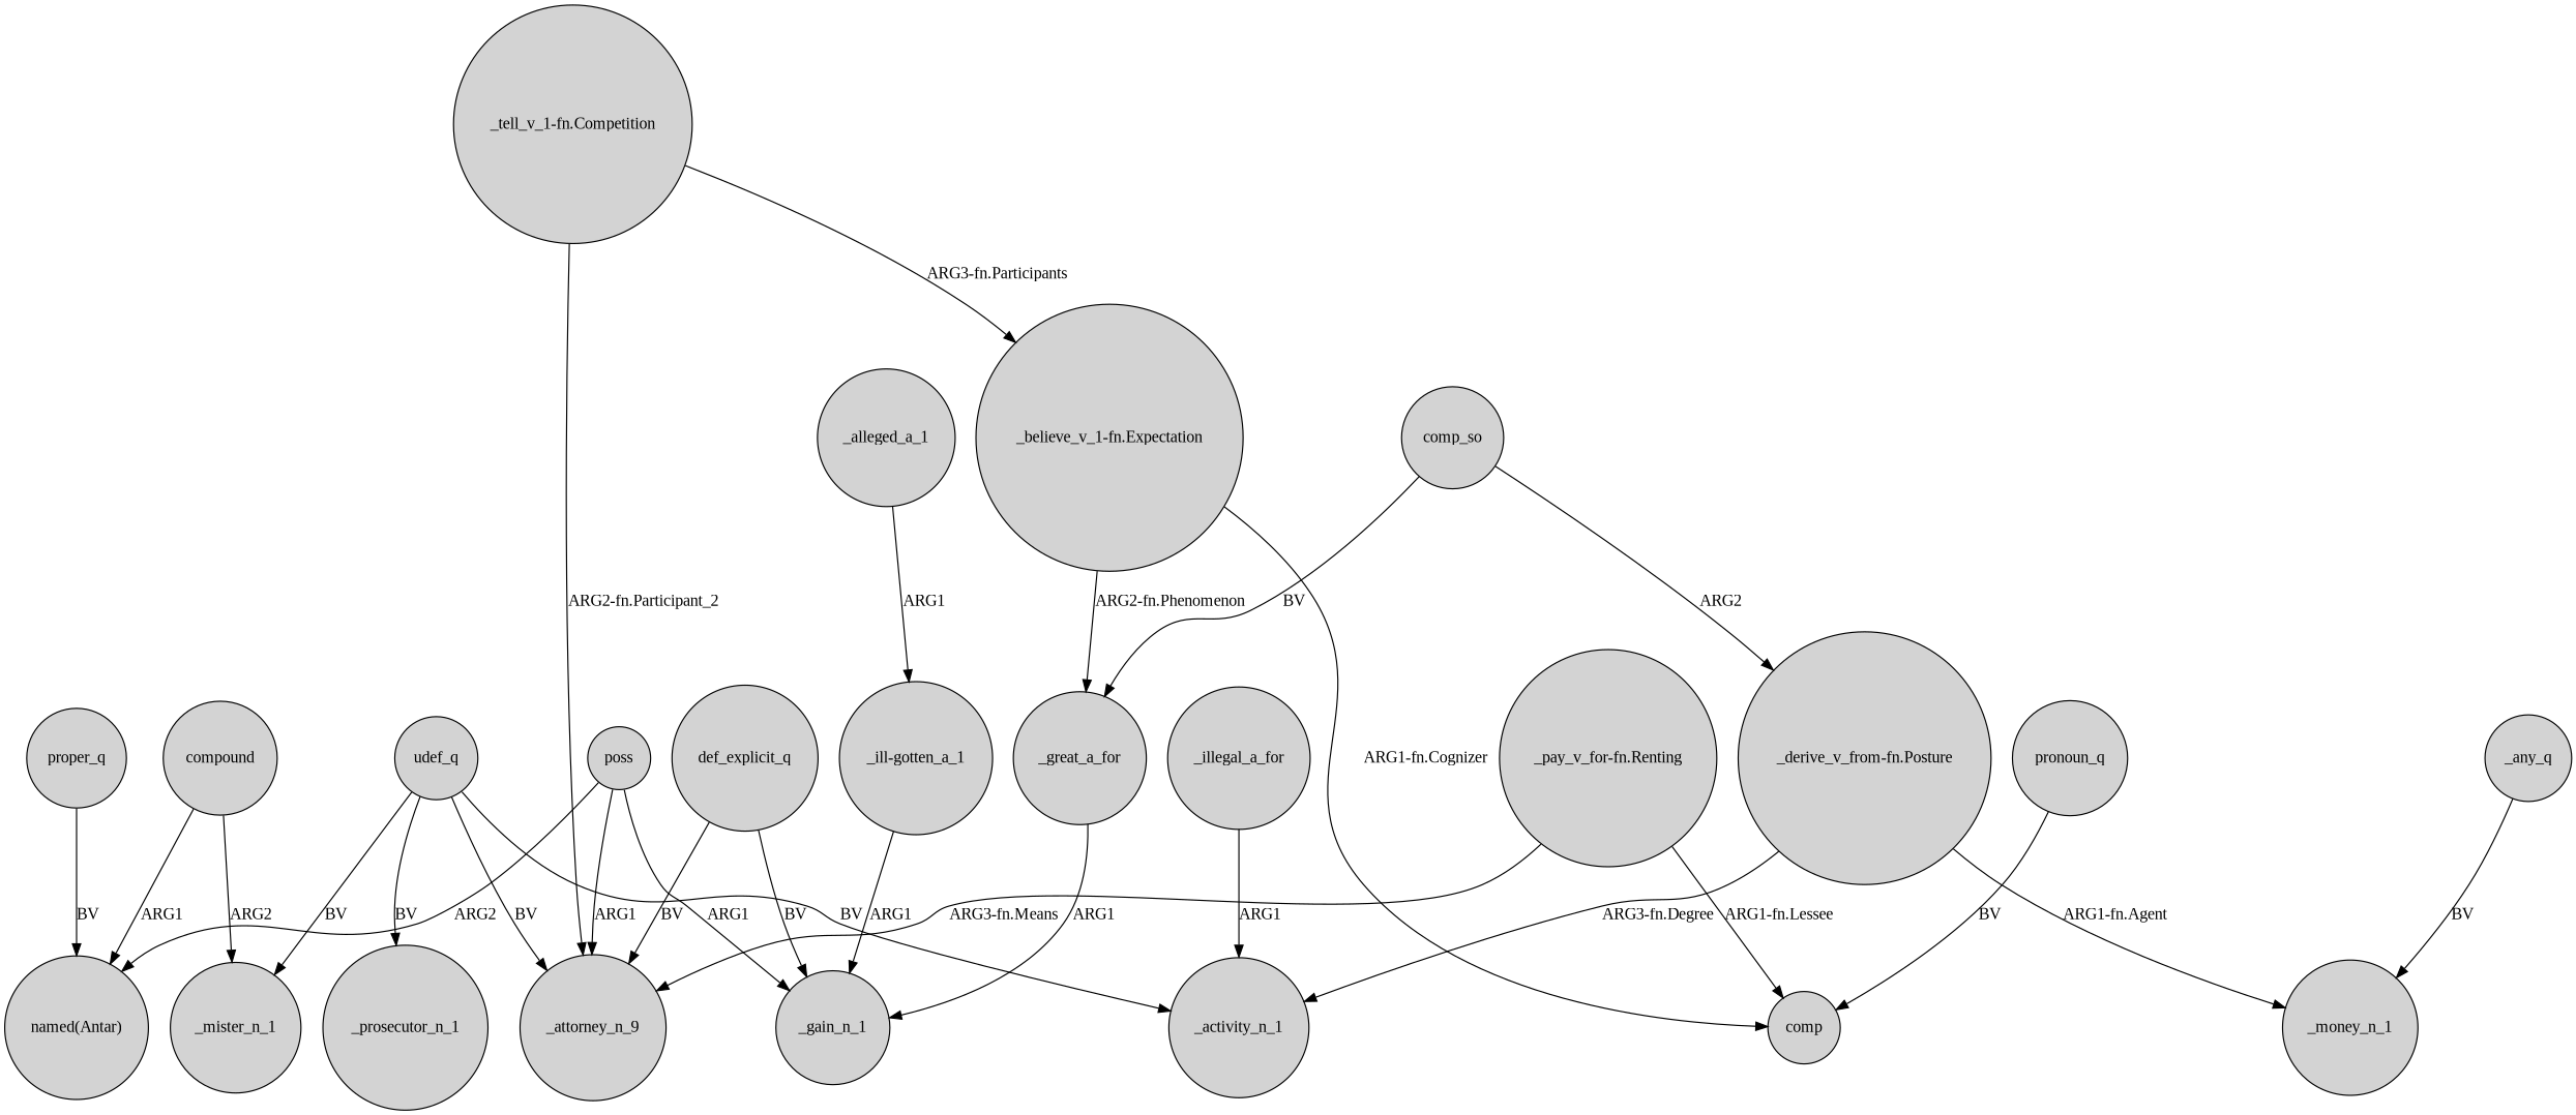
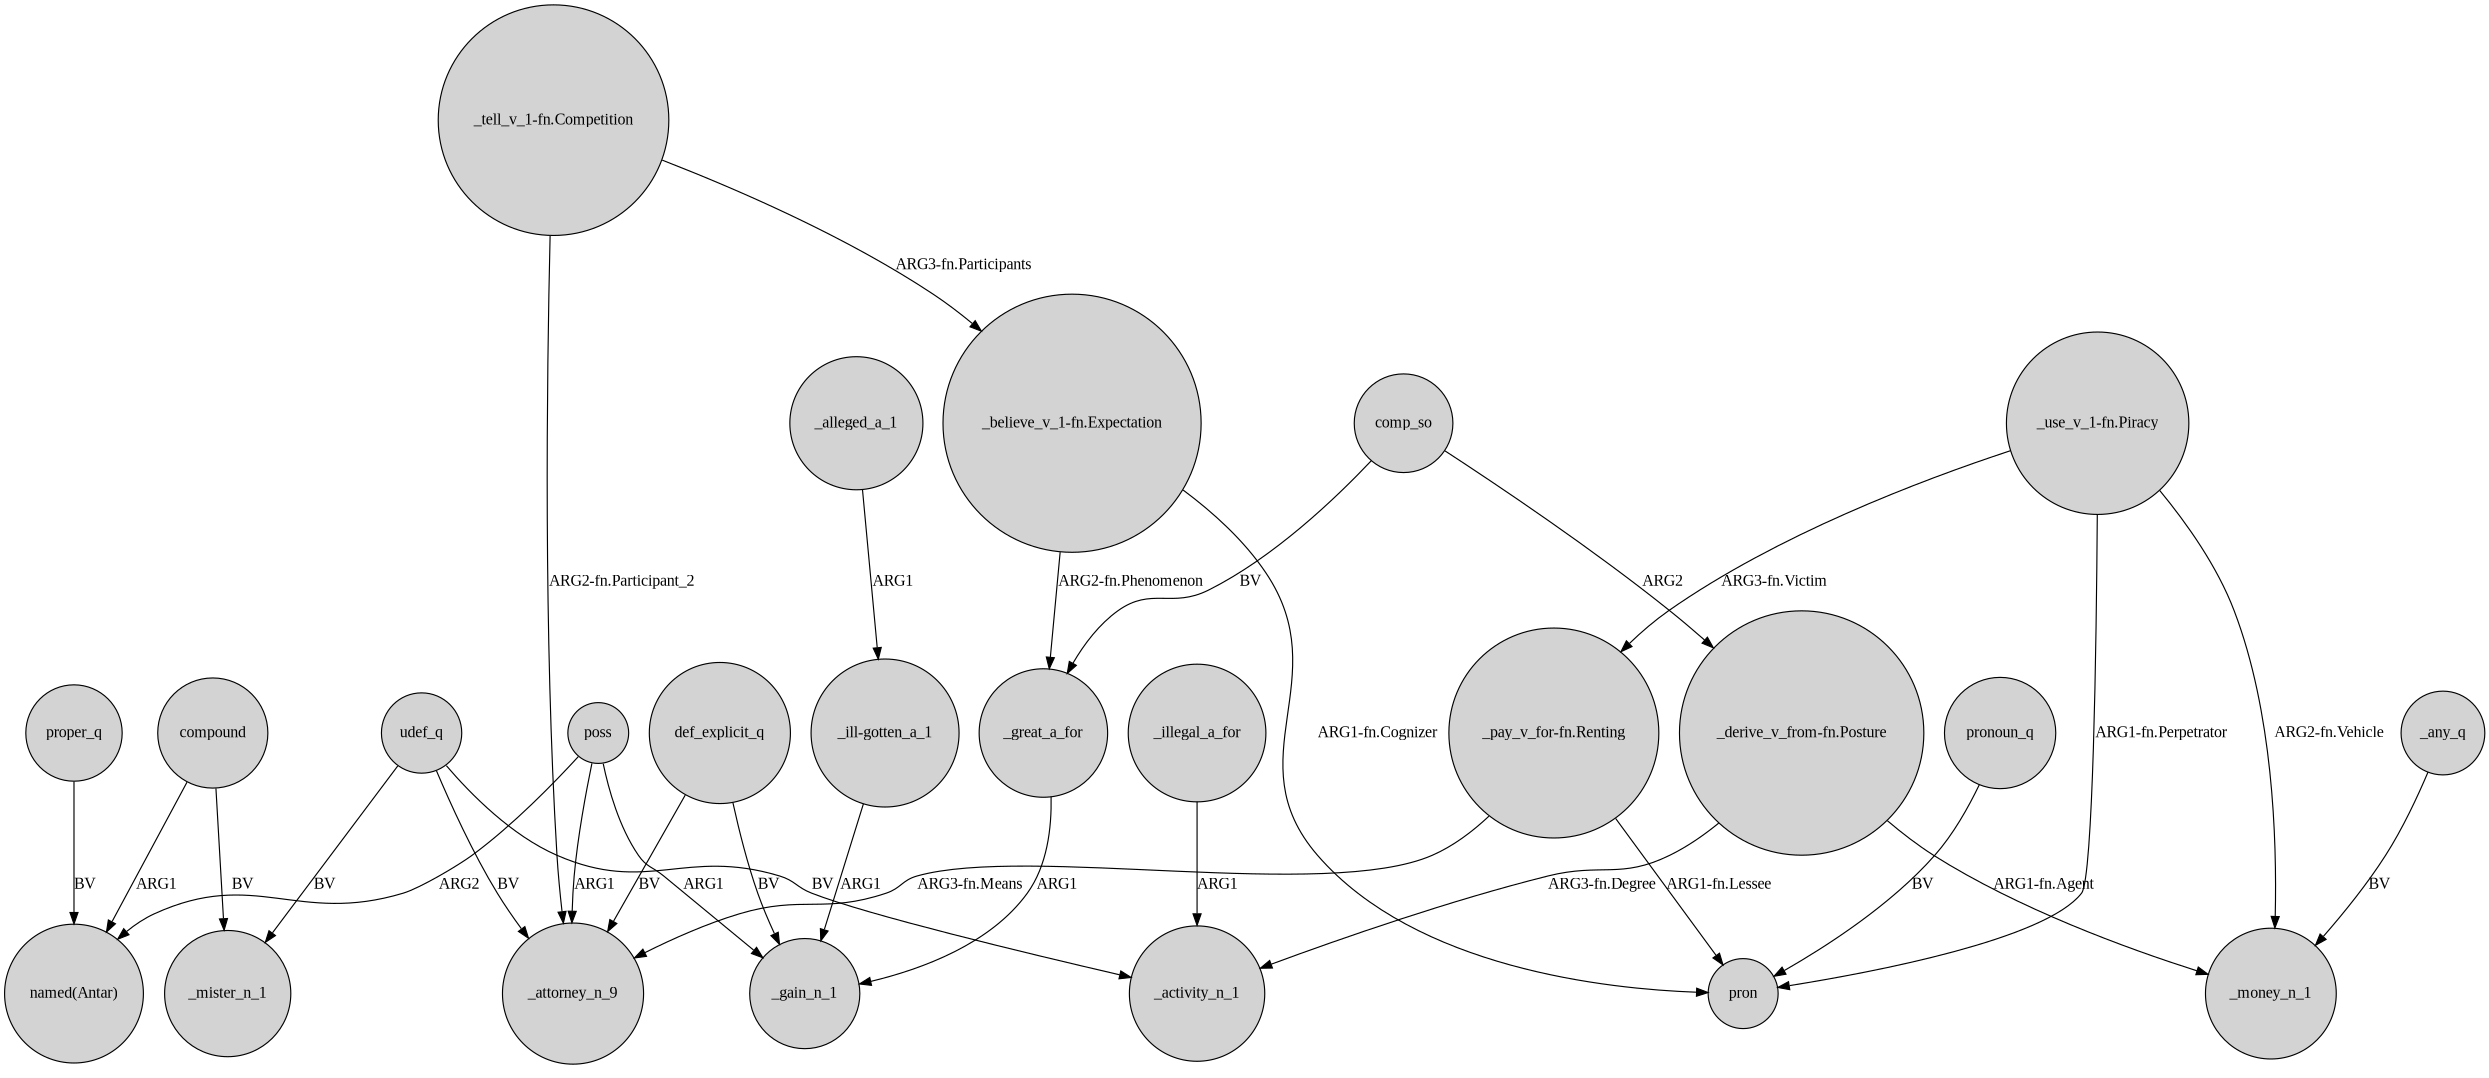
  digraph {
    fontname="Liberation Serif"
    node [fontname="Liberation Serif" shape=circle style=filled]
    edge [fontname="Liberation Serif"]
    compound
    _mister_n_1
    "named(Antar)"
    "_believe_v_1-fn.Expectation"
    _great_a_for
-   pron [label=comp]
+   pron
    _gain_n_1
    "_tell_v_1-fn.Competition"
    n9 [label=_attorney_n_9]
    "_pay_v_for-fn.Renting"
    udef_q
-   _prosecutor_n_1
    _activity_n_1
+   "_use_v_1-fn.Piracy"
    _money_n_1
    poss
    comp_so
    "_derive_v_from-fn.Posture"
    _alleged_a_1
    "_ill-gotten_a_1"
    def_explicit_q
    pronoun_q
    _illegal_a_for
    _any_q
    proper_q
-   compound -> _mister_n_1 [label=ARG2]
+   compound -> _mister_n_1 [label=BV]
    compound -> "named(Antar)" [label=ARG1]
    "_believe_v_1-fn.Expectation" -> _great_a_for [label="ARG2-fn.Phenomenon"]
    "_believe_v_1-fn.Expectation" -> pron [label="ARG1-fn.Cognizer"]
    _great_a_for -> _gain_n_1 [label=ARG1]
    "_tell_v_1-fn.Competition" -> "_believe_v_1-fn.Expectation" [label="ARG3-fn.Participants"]
    "_tell_v_1-fn.Competition" -> n9 [label="ARG2-fn.Participant_2"]
    "_pay_v_for-fn.Renting" -> pron [label="ARG1-fn.Lessee"]
    "_pay_v_for-fn.Renting" -> n9 [label="ARG3-fn.Means"]
    udef_q -> _mister_n_1 [label=BV]
    udef_q -> n9 [label=BV]
-   udef_q -> _prosecutor_n_1 [label=BV]
    udef_q -> _activity_n_1 [label=BV]
+   "_use_v_1-fn.Piracy" -> pron [label="ARG1-fn.Perpetrator"]
+   "_use_v_1-fn.Piracy" -> "_pay_v_for-fn.Renting" [label="ARG3-fn.Victim"]
+   "_use_v_1-fn.Piracy" -> _money_n_1 [label="ARG2-fn.Vehicle"]
    poss -> "named(Antar)" [label=ARG2]
    poss -> _gain_n_1 [label=ARG1]
    poss -> n9 [label=ARG1]
    comp_so -> _great_a_for [label=BV]
    comp_so -> "_derive_v_from-fn.Posture" [label=ARG2]
    "_derive_v_from-fn.Posture" -> _activity_n_1 [label="ARG3-fn.Degree"]
    "_derive_v_from-fn.Posture" -> _money_n_1 [label="ARG1-fn.Agent"]
    _alleged_a_1 -> "_ill-gotten_a_1" [label=ARG1]
    "_ill-gotten_a_1" -> _gain_n_1 [label=ARG1]
    def_explicit_q -> _gain_n_1 [label=BV]
    def_explicit_q -> n9 [label=BV]
    pronoun_q -> pron [label=BV]
    _illegal_a_for -> _activity_n_1 [label=ARG1]
    _any_q -> _money_n_1 [label=BV]
    proper_q -> "named(Antar)" [label=BV]
  }
